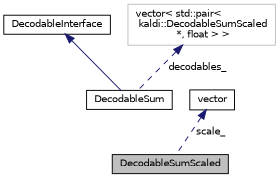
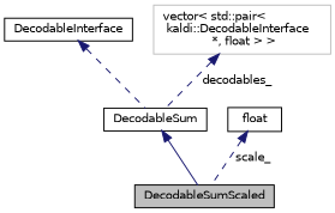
  digraph {
    node [color=black fillcolor=white fontname=Helvetica fontsize=10 shape=record style=filled]
    edge [color=midnightblue dir=back fontname=Helvetica fontsize=10 labelfontname=Helvetica labelfontsize=10 style=solid]
    n1 [fillcolor=grey75 fontcolor=black height=0.2 label=DecodableSumScaled width=0.4]
    n2 [height=0.2 label=DecodableSum width=0.4]
    n3 [height=0.2 label=DecodableInterface width=0.4]
-   n4 [color=grey75 height=0.2 label="vector\< std::pair\<\l kaldi::DecodableSumScaled\l *, float \> \>" width=0.4]
-   n5 [height=0.2 label=vector width=0.4]
-   n3 -> n2
+   n4 [color=grey75 height=0.2 label="vector\< std::pair\<\l kaldi::DecodableInterface\l *, float \> \>" width=0.4]
+   n5 [height=0.2 label=float width=0.4]
+   n2 -> n1
+   n3 -> n2 [style=dashed]
    n4 -> n2 [label=" decodables_" style=dashed]
    n5 -> n1 [label=" scale_" style=dashed]
  }
